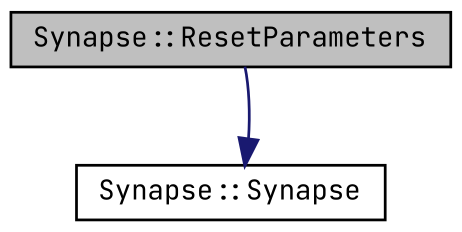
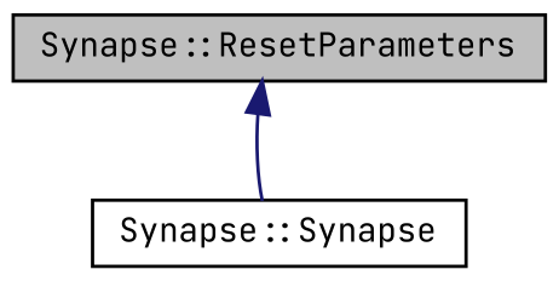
  digraph {
    rankdir=TB
    fontname="JetBrains Mono"
    node [color=black fontname="JetBrains Mono" fontsize=10 shape=record style=filled]
    n1 [fillcolor=grey75 fontcolor=black height=0.2 label="Synapse::ResetParameters" width=0.4]
    n2 [fillcolor=white height=0.2 label="Synapse::Synapse" width=0.4]
-   n2 -> n1 [color=midnightblue dir=back fontname="JetBrains Mono" fontsize=10 labelfontname=Helvetica labelfontsize=10 style=solid]
+   n1 -> n2 [color=midnightblue dir=back fontname="JetBrains Mono" fontsize=10 labelfontname=Helvetica labelfontsize=10 style=solid]
  }
